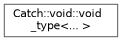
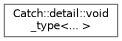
  digraph {
    rankdir=LR
-   n1 [color=grey40 fillcolor=white fontname=Helvetica fontsize=10 height=0.2 label="Catch::void::void\l_type\<... \>" shape=box style=filled width=0.4]
+   n1 [color=grey40 fillcolor=white fontname=Helvetica fontsize=10 height=0.2 label="Catch::detail::void\l_type\<... \>" shape=box style=filled width=0.4]
  }
